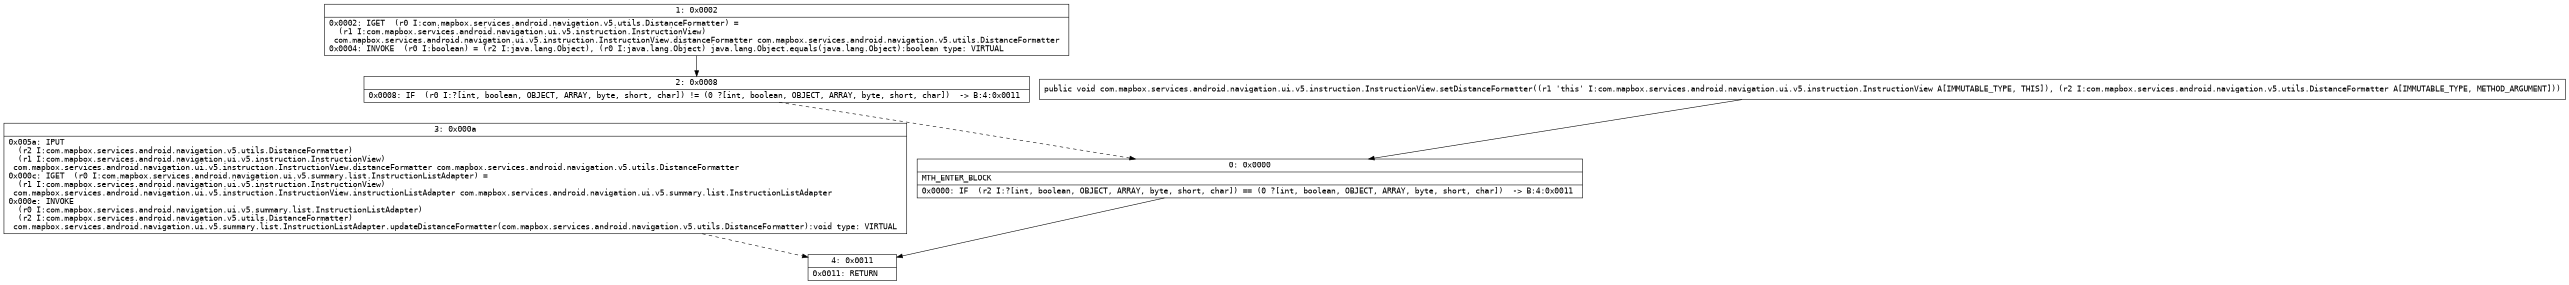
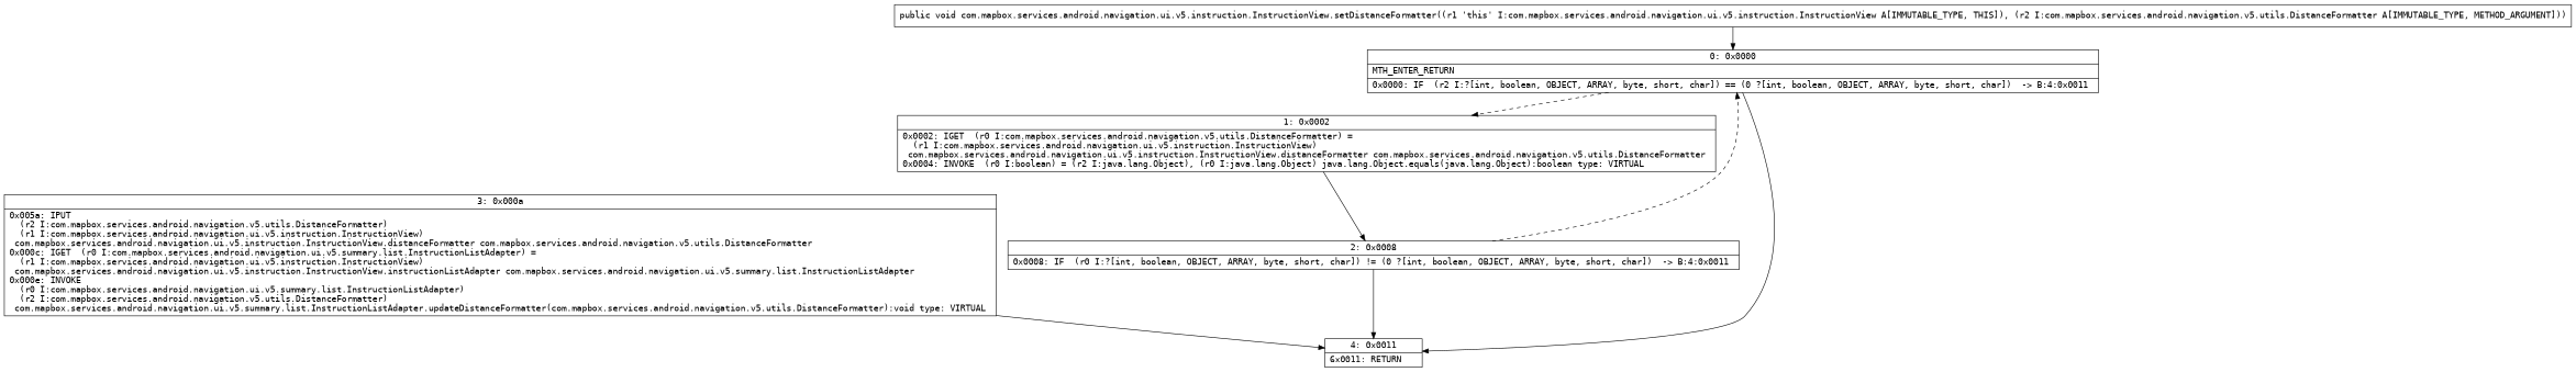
  digraph {
    fontname="DejaVu Sans Mono"
    node [fontname="DejaVu Sans Mono" shape=record]
    edge [fontname="DejaVu Sans Mono"]
-   n1 [label="{0\:\ 0x0000|MTH_ENTER_BLOCK\l|0x0000: IF  (r2 I:?[int, boolean, OBJECT, ARRAY, byte, short, char]) == (0 ?[int, boolean, OBJECT, ARRAY, byte, short, char])  \-\> B:4:0x0011 \l}"]
+   n1 [label="{0\:\ 0x0000|MTH_ENTER_RETURN\l|0x0000: IF  (r2 I:?[int, boolean, OBJECT, ARRAY, byte, short, char]) == (0 ?[int, boolean, OBJECT, ARRAY, byte, short, char])  \-\> B:4:0x0011 \l}"]
    n2 [label="{1\:\ 0x0002|0x0002: IGET  (r0 I:com.mapbox.services.android.navigation.v5.utils.DistanceFormatter) = \l  (r1 I:com.mapbox.services.android.navigation.ui.v5.instruction.InstructionView)\l com.mapbox.services.android.navigation.ui.v5.instruction.InstructionView.distanceFormatter com.mapbox.services.android.navigation.v5.utils.DistanceFormatter \l0x0004: INVOKE  (r0 I:boolean) = (r2 I:java.lang.Object), (r0 I:java.lang.Object) java.lang.Object.equals(java.lang.Object):boolean type: VIRTUAL \l}"]
-   n3 [label="{4\:\ 0x0011|0x0011: RETURN   \l}"]
+   n3 [label="{4\:\ 0x0011|6x0011: RETURN   \l}"]
    n4 [label="{2\:\ 0x0008|0x0008: IF  (r0 I:?[int, boolean, OBJECT, ARRAY, byte, short, char]) != (0 ?[int, boolean, OBJECT, ARRAY, byte, short, char])  \-\> B:4:0x0011 \l}"]
    n5 [label="{3\:\ 0x000a|0x005a: IPUT  \l  (r2 I:com.mapbox.services.android.navigation.v5.utils.DistanceFormatter)\l  (r1 I:com.mapbox.services.android.navigation.ui.v5.instruction.InstructionView)\l com.mapbox.services.android.navigation.ui.v5.instruction.InstructionView.distanceFormatter com.mapbox.services.android.navigation.v5.utils.DistanceFormatter \l0x000c: IGET  (r0 I:com.mapbox.services.android.navigation.ui.v5.summary.list.InstructionListAdapter) = \l  (r1 I:com.mapbox.services.android.navigation.ui.v5.instruction.InstructionView)\l com.mapbox.services.android.navigation.ui.v5.instruction.InstructionView.instructionListAdapter com.mapbox.services.android.navigation.ui.v5.summary.list.InstructionListAdapter \l0x000e: INVOKE  \l  (r0 I:com.mapbox.services.android.navigation.ui.v5.summary.list.InstructionListAdapter)\l  (r2 I:com.mapbox.services.android.navigation.v5.utils.DistanceFormatter)\l com.mapbox.services.android.navigation.ui.v5.summary.list.InstructionListAdapter.updateDistanceFormatter(com.mapbox.services.android.navigation.v5.utils.DistanceFormatter):void type: VIRTUAL \l}"]
    n6 [label="{public void com.mapbox.services.android.navigation.ui.v5.instruction.InstructionView.setDistanceFormatter((r1 'this' I:com.mapbox.services.android.navigation.ui.v5.instruction.InstructionView A[IMMUTABLE_TYPE, THIS]), (r2 I:com.mapbox.services.android.navigation.v5.utils.DistanceFormatter A[IMMUTABLE_TYPE, METHOD_ARGUMENT])) }"]
+   n1 -> n2 [style=dashed]
    n1 -> n3
    n2 -> n4
    n4 -> n1 [style=dashed]
-   n5 -> n3 [style=dashed]
+   n4 -> n3
+   n5 -> n3
    n6 -> n1
  }
